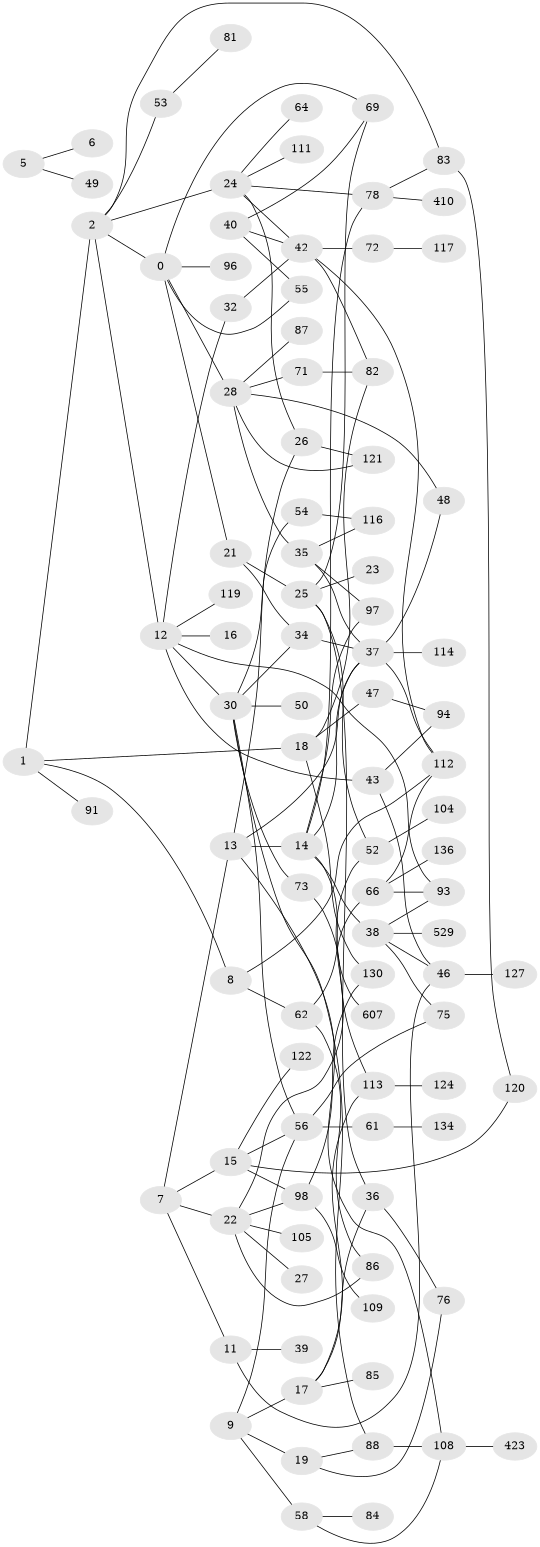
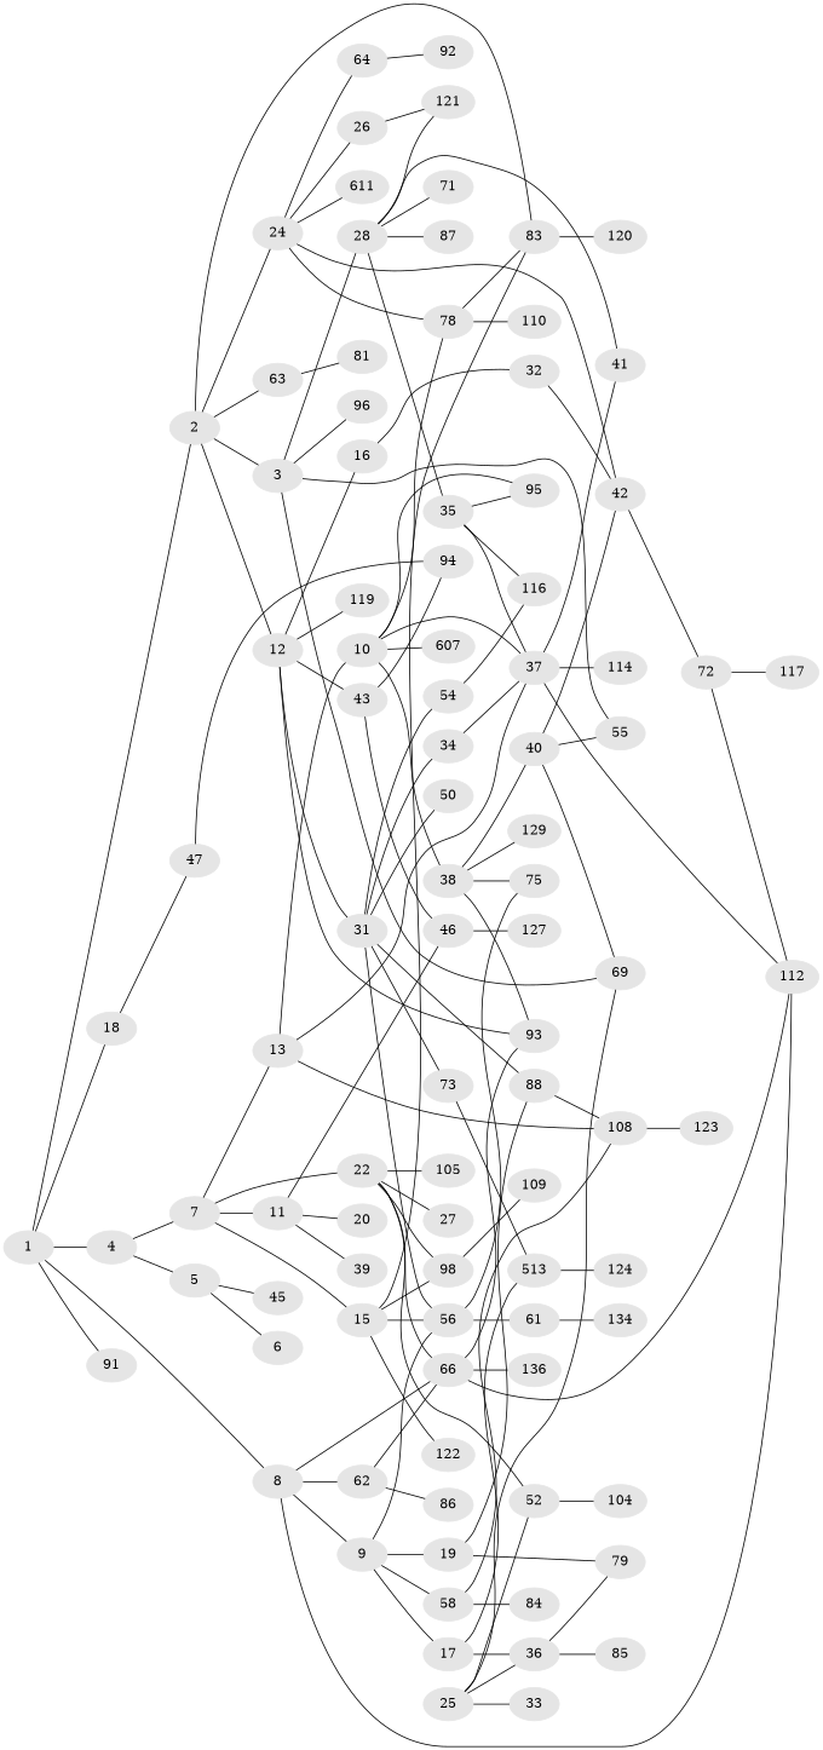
  graph {
    rankdir=LR
    node [color=gray90 style=filled]
    1
    2
+   4
    8 [super="+44"]
    18 [super="+100"]
    91
-   3 [super="+101" label=0]
+   3 [super="+101"]
    12 [super="+29"]
    24 [super="+53"]
-   63 [label=53]
+   63
    83 [super="+102"]
    5 [super="+70"]
    7 [super="+10"]
    9 [super="+115"]
    62 [super="+90"]
    66 [super="+67"]
    112
    47
-   82
-   130
-   21
    28 [super="+68"]
    55
    69 [super="+106"]
    96
    16 [super="+51"]
-   30 [super="+41"]
+   30 [super="+41" label=31]
    32
    43
    93 [super="+131"]
    119
    26 [super="+132"]
    78
    42 [super="+103"]
    64 [super="+80"]
-   111
+   111 [label=611]
    81
    120
    25 [super="+31"]
    34 [super="+135"]
    121
    35
-   48
+   48 [label=41]
    71
    87 [super="+125"]
    6
-   45 [label=49]
+   45
    11
    13 [super="+118"]
    15 [super="+65"]
    22 [super="+79"]
+   20
    39
    46 [super="+49"]
-   14 [super="+77"]
+   14 [super="+77" label=10]
    37 [super="+128"]
    108
    56 [super="+57"]
    98
    122
    27
    52 [super="+74"]
    86
    105
    17 [super="+23"]
    19
    58 [super="+89"]
    136
    36
    85
-   113
-   76
+   113 [label=513]
+   76 [label=79]
    88 [super="+126"]
    75 [super="+99"]
    61 [super="+133"]
    84
    127
    50
    54
    73
    94
    38 [super="+95"]
-   97
+   97 [label=95]
    n84 [label=607]
    114
-   123 [label=423]
+   123
    40 [super="+59"]
-   129 [label=529]
-   110 [label=410]
+   129
+   110
    109
    124
-   33 [label=23]
+   33
    104
    72
+   92
    116
    117
    134
    1 -- 2
+   1 -- 4
    1 -- 8
    1 -- 18
    1 -- 91
    2 -- 3
    2 -- 12
    2 -- 24
    2 -- 63
    2 -- 83
+   4 -- 5
+   4 -- 7
+   8 -- 9
    8 -- 62
+   8 -- 66
    8 -- 112
    18 -- 47
-   18 -- 82
-   18 -- 130
-   3 -- 21
    3 -- 28
    3 -- 55
    3 -- 69 [weight=2]
    3 -- 96
    12 -- 16
    12 -- 30
-   12 -- 32
+   16 -- 32
    12 -- 43
    12 -- 93
    12 -- 119
    24 -- 26
    24 -- 78
    24 -- 42
    24 -- 64
    24 -- 111
    63 -- 81
    83 -- 120
    5 -- 6
    5 -- 45
    7 -- 11
    7 -- 13
    7 -- 15
    7 -- 22
    9 -- 56
    9 -- 17
    9 -- 19
    9 -- 58
    62 -- 66
    62 -- 86
    66 -- 112
    66 -- 93
    66 -- 136
    47 -- 94
-   21 -- 25
-   21 -- 34
    28 -- 121
    28 -- 35
    28 -- 48
    28 -- 71
    28 -- 87
    30 -- 34
    30 -- 56
    30 -- 88
    30 -- 50
    30 -- 54
    30 -- 73
    32 -- 42
    43 -- 46
    43 -- 94
    26 -- 121
    78 -- 83
    78 -- 110
-   42 -- 112
-   42 -- 82
+   72 -- 112
    42 -- 72
+   64 -- 92
    25 -- 69
    25 -- 52
    25 -- 36
    25 -- 33
    34 -- 37
    35 -- 37
    35 -- 97
    35 -- 116
-   71 -- 82
+   11 -- 20
    11 -- 39
    11 -- 46
-   13 -- 26
    13 -- 14
    13 -- 37
    13 -- 108
-   15 -- 120
+   15 -- 83
    15 -- 56
    15 -- 98
    15 -- 122
    22 -- 98
    22 -- 27
    22 -- 52
-   22 -- 86
+   22 -- 66
    22 -- 105
    46 -- 127
    14 -- 78
    14 -- 37
    14 -- 38
    14 -- 97
    14 -- n84
    37 -- 112
    37 -- 48
    37 -- 114
    108 -- 123
    56 -- 75
    56 -- 61
-   98 -- 130
    98 -- 109
    52 -- 104
    17 -- 36
-   17 -- 85
+   36 -- 85
    17 -- 113
    19 -- 76
    19 -- 88
    58 -- 108
    58 -- 84
    36 -- 76
    113 -- 124
    88 -- 108
    61 -- 134
    54 -- 116
    73 -- 113
    38 -- 93
    38 -- 75 [weight=2]
-   38 -- 46
+   38 -- 40
    38 -- 129
    40 -- 55
    40 -- 69
    40 -- 42
    72 -- 117
  }
